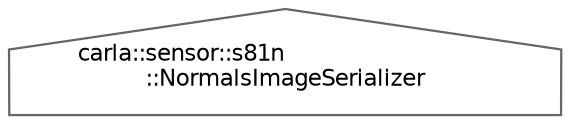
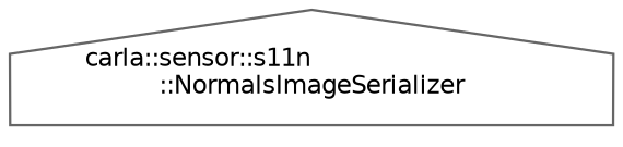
  digraph {
    rankdir=LR
-   n1 [color=grey40 fillcolor=white fontname=Helvetica fontsize=10 height=0.2 label="carla::sensor::s81n\l::NormalsImageSerializer" shape=house style=filled width=0.4]
+   n1 [color=grey40 fillcolor=white fontname=Helvetica fontsize=10 height=0.2 label="carla::sensor::s11n\l::NormalsImageSerializer" shape=house style=filled width=0.4]
  }
